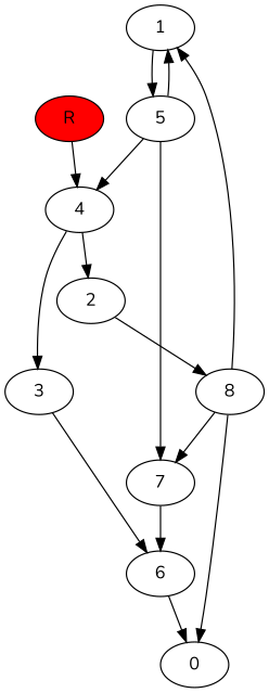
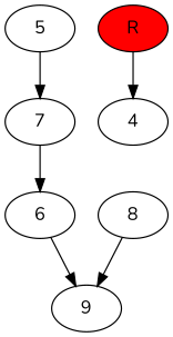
  digraph {
    fontname=Nunito
    node [fontname=Nunito]
    edge [fontname=Nunito]
-   1
    5
    4
-   2
-   3
    7
    8
    6
-   9 [label=0]
+   9
    R [fillcolor="#ff0000" style=filled]
-   1 -> 5
-   5 -> 1
-   5 -> 4
    5 -> 7
-   4 -> 2
-   4 -> 3
-   2 -> 8
-   3 -> 6
    7 -> 6
-   8 -> 1
-   8 -> 7
    8 -> 9
    6 -> 9
    R -> 4
  }
